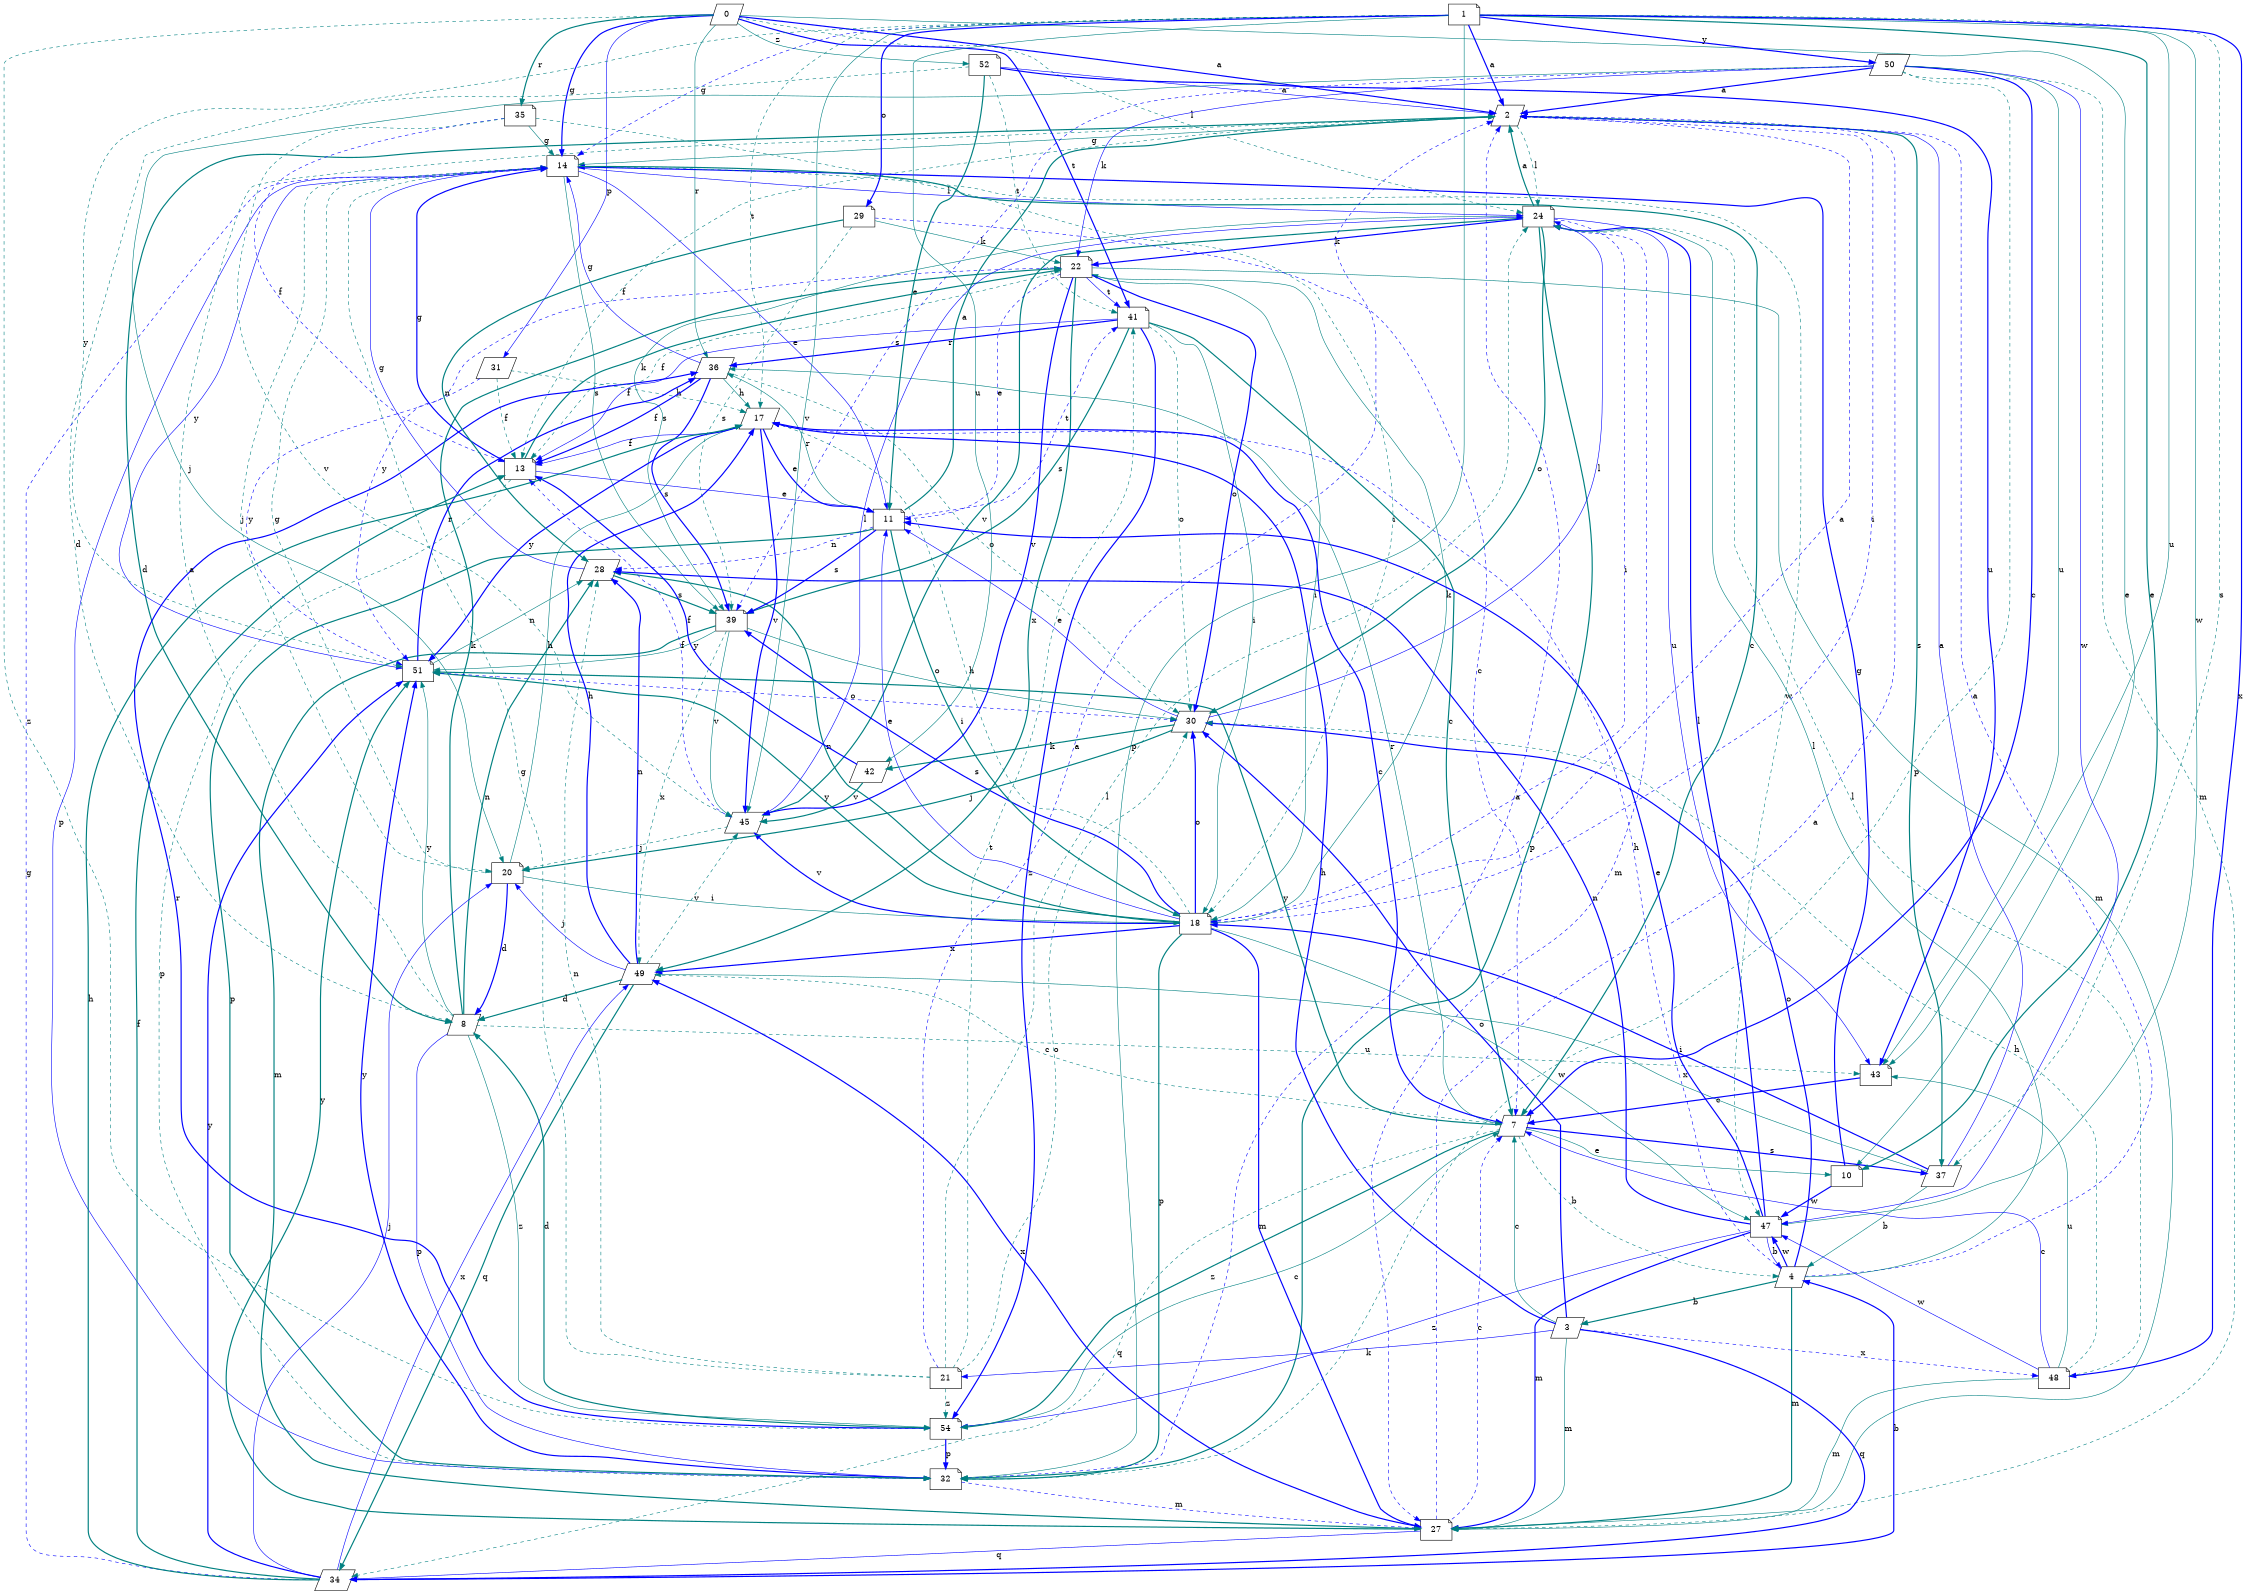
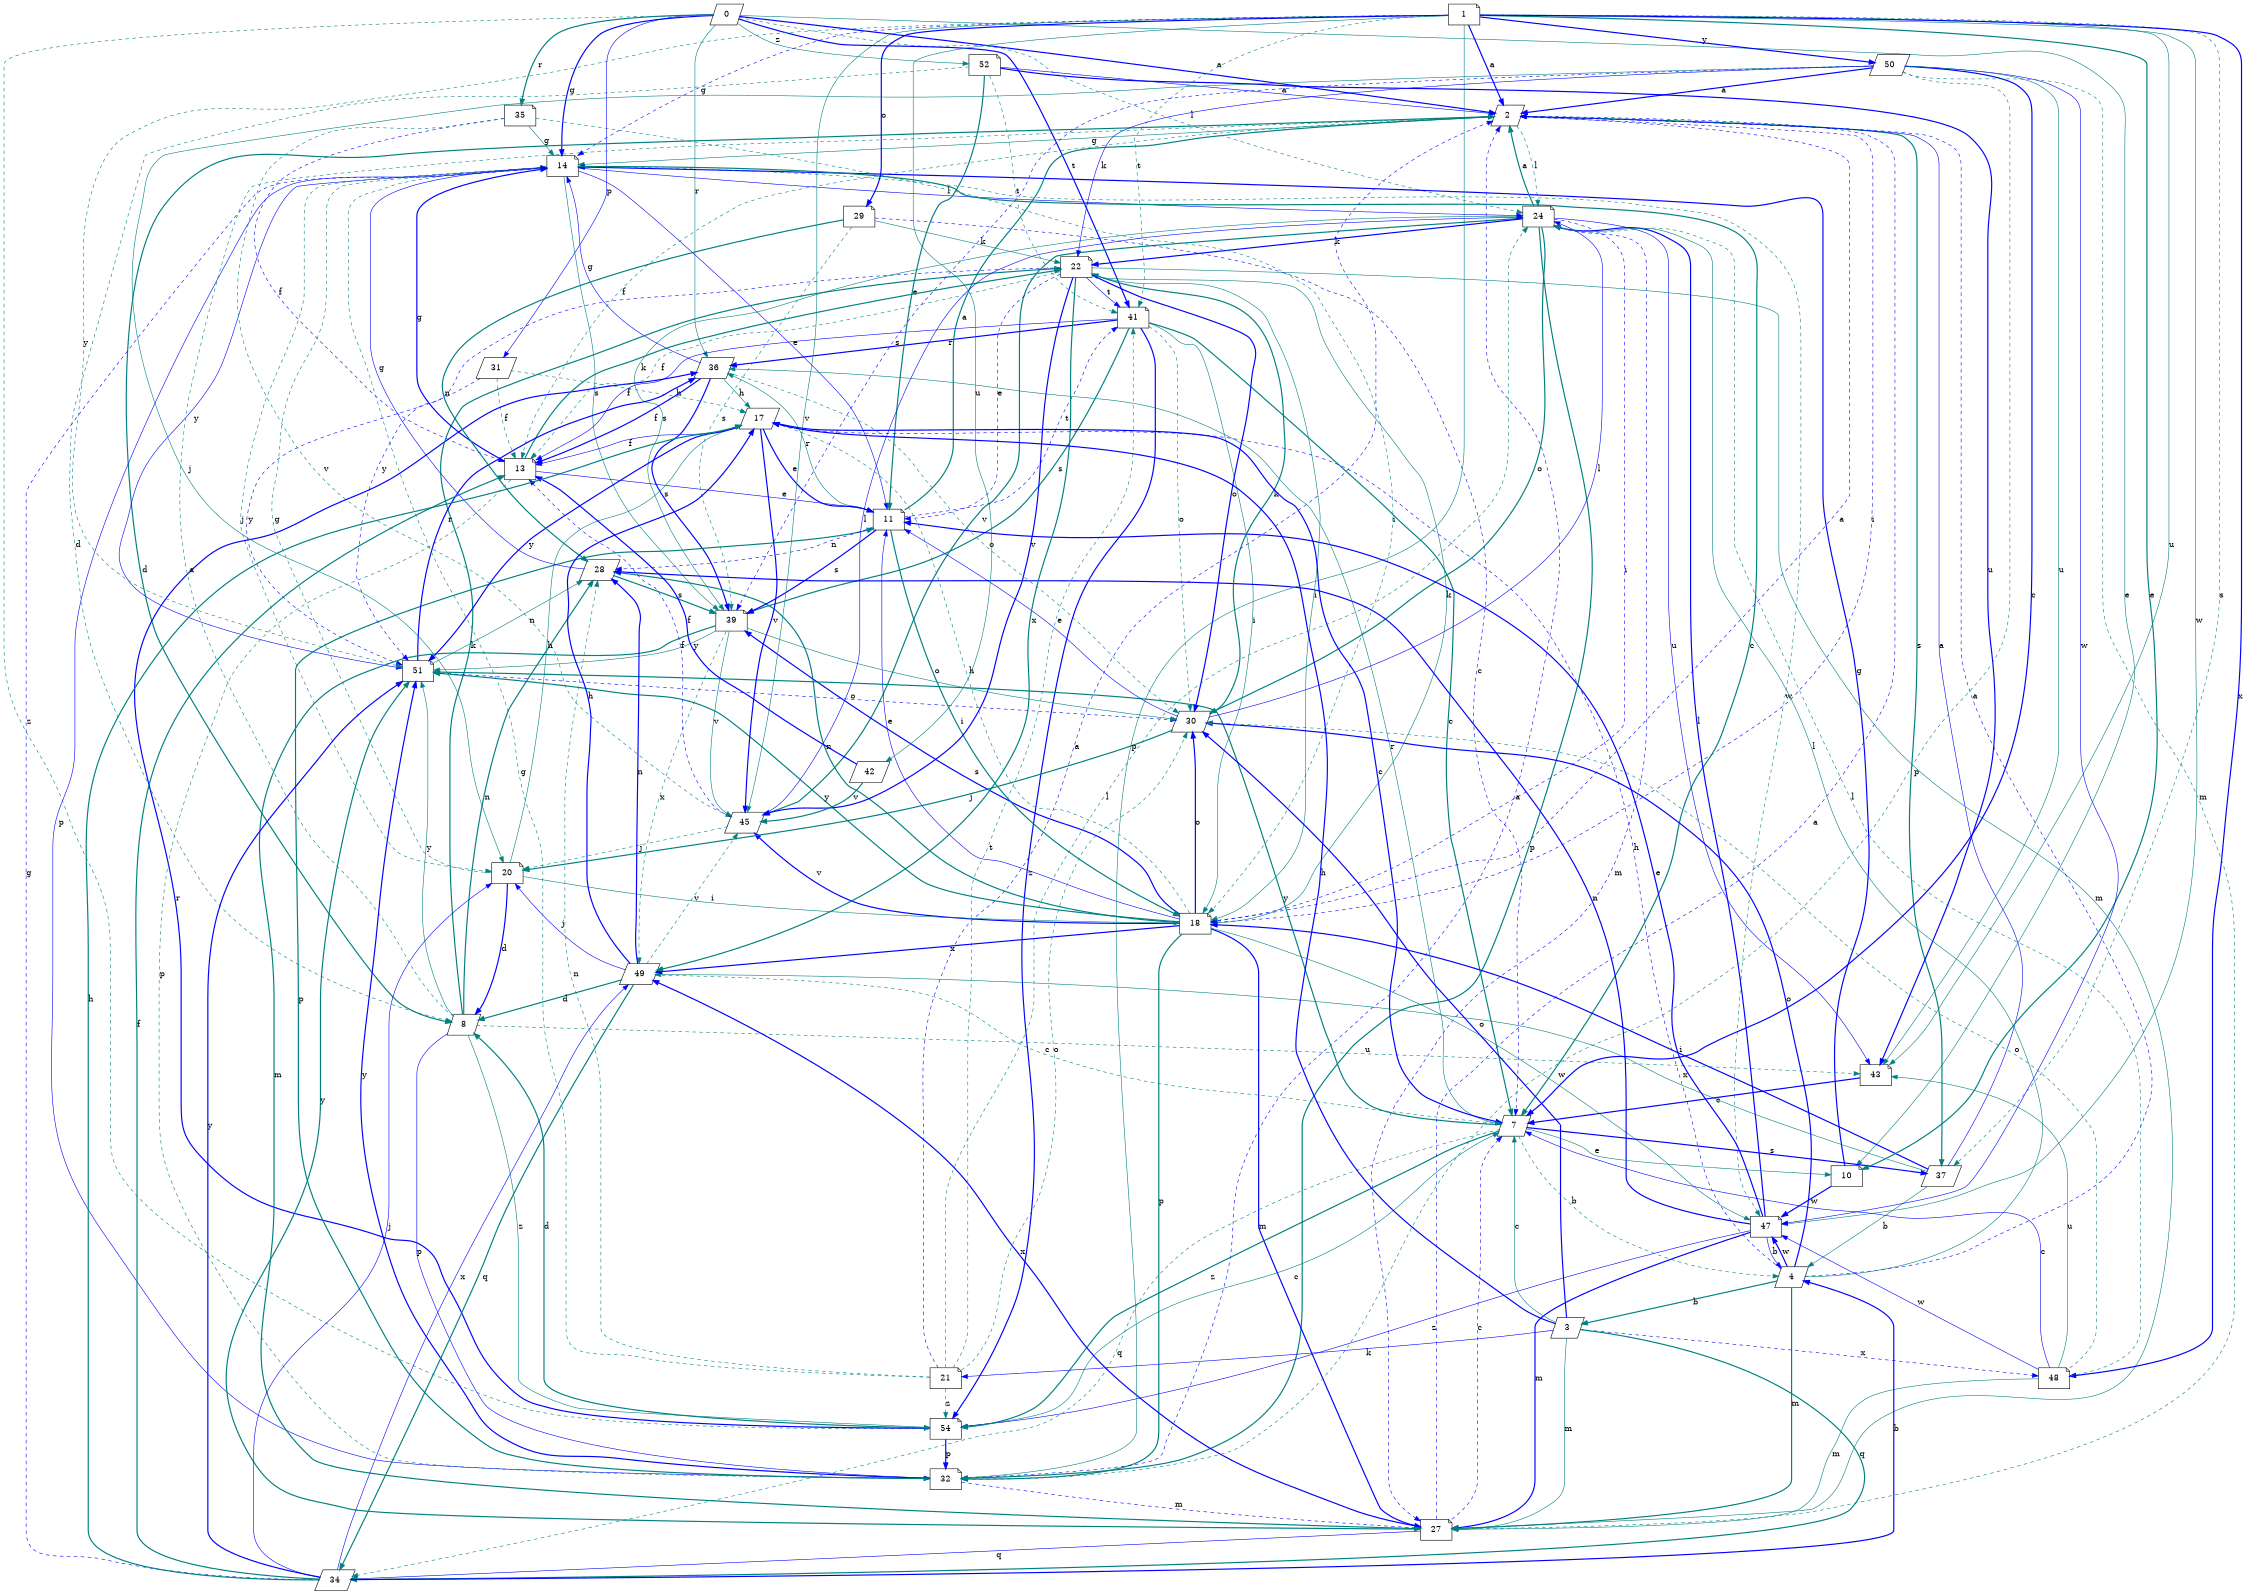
  strict digraph {
    node [shape=note]
    edge [color=teal style=bold]
    0 [shape=parallelogram]
    2 [shape=parallelogram]
    10
    14
    24
    31 [shape=parallelogram]
    35
    36 [shape=parallelogram]
    41
    52
    54
    37 [shape=parallelogram]
    8 [shape=parallelogram]
    13
    18
    47
    32
    51
    7 [shape=parallelogram]
    11
    39
    20
    43
    45 [shape=parallelogram]
    27
    30 [shape=parallelogram]
    22
    17 [shape=parallelogram]
    4 [shape=parallelogram]
    28 [shape=parallelogram]
    1
    29
    42 [shape=parallelogram]
    48
    50 [shape=parallelogram]
    49 [shape=parallelogram]
    3 [shape=parallelogram]
    21
    34 [shape=parallelogram]
    0 -> 2 [color=blue label=a]
    0 -> 10 [label=e style=solid]
    0 -> 14 [color=blue label=g]
    0 -> 24 [label=l style=dashed]
    0 -> 31 [color=blue label=p style=solid]
    0 -> 35 [label=r]
    0 -> 36 [label=r style=solid]
    0 -> 41 [color=blue label=t]
    0 -> 52 [label=z style=solid]
    0 -> 54 [label=z style=dashed]
    2 -> 14 [label=g style=solid]
    2 -> 24 [label=l style=dashed]
    2 -> 37 [label=s]
    2 -> 8 [label=d]
    2 -> 13 [label=f style=dashed]
    2 -> 18 [color=blue label=i style=dashed]
    10 -> 14 [color=blue label=g]
    10 -> 47 [color=blue label=w]
    14 -> 24 [color=blue label=l style=solid]
    14 -> 47 [label=w style=dashed]
    14 -> 32 [color=blue label=p style=solid]
    14 -> 51 [color=blue label=y style=solid]
    14 -> 7 [label=c]
    14 -> 11 [color=blue label=e style=solid]
    14 -> 39 [label=s style=solid]
    14 -> 20 [label=j style=dashed]
    24 -> 2 [label=a]
    24 -> 18 [color=blue label=i style=dashed]
    24 -> 32 [label=p]
    24 -> 39 [label=s style=solid]
    24 -> 43 [color=blue label=u style=solid]
    24 -> 45 [label=v]
    24 -> 27 [color=blue label=m style=dashed]
    24 -> 30 [label=o]
    24 -> 22 [color=blue label=k]
    31 -> 13 [label=f style=dashed]
    31 -> 51 [color=blue label=y style=dashed]
    31 -> 17 [label=h style=dashed]
    35 -> 14 [label=g style=solid]
    35 -> 13 [color=blue label=f style=dashed]
    35 -> 18 [label=i style=dashed]
    35 -> 45 [label=v style=dashed]
    36 -> 14 [color=blue label=g style=solid]
    36 -> 13 [color=blue label=f]
    36 -> 39 [color=blue label=s]
    36 -> 30 [label=o style=dashed]
    36 -> 17 [label=h style=solid]
    41 -> 36 [color=blue label=r]
    41 -> 54 [color=blue label=z]
    41 -> 13 [color=blue label=f style=solid]
    41 -> 18 [label=i style=solid]
    41 -> 7 [label=c]
    41 -> 39 [label=s]
    41 -> 30 [label=o style=dashed]
    52 -> 2 [color=blue label=a style=solid]
    52 -> 41 [label=t style=dashed]
    52 -> 8 [label=d style=dashed]
    52 -> 11 [label=e]
    52 -> 43 [color=blue label=u]
    54 -> 36 [color=blue label=r]
    54 -> 8 [label=d]
    54 -> 32 [color=blue label=p]
    54 -> 7 [label=c style=solid]
    37 -> 2 [color=blue label=a style=solid]
    37 -> 18 [color=blue label=i]
    37 -> 4 [label=b style=solid]
    37 -> 49 [label=x style=solid]
    8 -> 2 [label=a style=dashed]
    8 -> 54 [label=z style=solid]
    8 -> 32 [color=blue label=p style=solid]
    8 -> 51 [label=y style=solid]
    8 -> 43 [label=u style=dashed]
    8 -> 22 [label=k]
    8 -> 28 [label=n]
    13 -> 14 [color=blue label=g]
    13 -> 32 [label=p style=dashed]
    13 -> 11 [color=blue label=e style=solid]
    13 -> 22 [label=k]
    18 -> 2 [color=blue label=a style=dashed]
    18 -> 47 [label=w style=solid]
    18 -> 32 [label=p]
    18 -> 51 [label=y]
    18 -> 11 [color=blue label=e style=solid]
    18 -> 39 [color=blue label=s]
    18 -> 45 [color=blue label=v]
    18 -> 27 [color=blue label=m]
    18 -> 30 [color=blue label=o]
    18 -> 22 [label=k style=solid]
    18 -> 17 [label=h style=dashed]
    18 -> 28 [label=n]
    18 -> 49 [color=blue label=x]
    47 -> 24 [color=blue label=l]
    47 -> 54 [color=blue label=z style=solid]
    47 -> 11 [color=blue label=e]
    47 -> 27 [color=blue label=m]
    47 -> 4 [color=blue label=b style=solid]
    47 -> 28 [color=blue label=n]
    32 -> 2 [color=blue label=a style=dashed]
    32 -> 51 [color=blue label=y]
    32 -> 27 [color=blue label=m style=dashed]
    51 -> 36 [color=blue label=r]
    51 -> 30 [color=blue label=o style=dashed]
    51 -> 28 [label=n style=solid]
    7 -> 10 [label=e style=solid]
    7 -> 36 [label=r style=solid]
    7 -> 54 [label=z]
    7 -> 37 [color=blue label=s]
    7 -> 51 [label=y]
    7 -> 4 [label=b style=dashed]
    7 -> 34 [label=q style=dashed]
    11 -> 2 [label=a]
    11 -> 36 [label=r style=solid]
    11 -> 41 [color=blue label=t style=dashed]
    11 -> 18 [label=i]
-   11 -> 32 [label=p]
+   32 -> 11 [label=p]
    11 -> 39 [color=blue label=s]
    11 -> 28 [color=blue label=n style=dashed]
    39 -> 51 [label=y style=solid]
    39 -> 45 [label=v style=solid]
    39 -> 27 [label=m]
    39 -> 30 [label=o style=solid]
    39 -> 49 [label=x style=dashed]
    20 -> 14 [label=g style=dashed]
    20 -> 8 [color=blue label=d]
    20 -> 18 [label=i style=solid]
    20 -> 17 [label=h style=solid]
    43 -> 7 [color=blue label=c]
    45 -> 24 [color=blue label=l style=solid]
    45 -> 13 [color=blue label=f style=dashed]
    45 -> 20 [label=j style=dashed]
    27 -> 2 [color=blue label=a style=dashed]
    27 -> 51 [label=y]
    27 -> 7 [color=blue label=c style=dashed]
    27 -> 49 [color=blue label=x]
    27 -> 34 [color=blue label=q style=solid]
    30 -> 24 [color=blue label=l style=solid]
    30 -> 11 [color=blue label=e style=solid]
    30 -> 20 [label=j]
-   30 -> 42 [label=k]
+   30 -> 22 [label=k]
    22 -> 41 [color=blue label=t style=solid]
    22 -> 13 [label=f style=dashed]
    22 -> 18 [label=i style=solid]
    22 -> 51 [color=blue label=y style=dashed]
    22 -> 11 [color=blue label=e style=dashed]
    22 -> 45 [color=blue label=v]
    22 -> 27 [label=m style=solid]
    22 -> 30 [color=blue label=o]
    22 -> 49 [label=x]
    17 -> 13 [color=blue label=f style=solid]
    17 -> 51 [color=blue label=y]
    17 -> 7 [color=blue label=c]
    17 -> 11 [color=blue label=e]
    17 -> 45 [color=blue label=v]
    4 -> 2 [color=blue label=a style=dashed]
    4 -> 24 [label=l style=solid]
    4 -> 47 [color=blue label=w]
    4 -> 27 [label=m]
    4 -> 30 [color=blue label=o]
    4 -> 17 [color=blue label=h style=dashed]
    4 -> 3 [label=b]
    28 -> 14 [color=blue label=g style=solid]
    28 -> 39 [label=s]
    1 -> 2 [color=blue label=a]
    1 -> 10 [label=e]
    1 -> 14 [color=blue label=g style=dashed]
-   1 -> 17 [label=t style=dashed]
+   1 -> 41 [label=t style=dashed]
    1 -> 37 [label=s style=dashed]
    1 -> 47 [label=w style=solid]
    1 -> 32 [label=p style=solid]
    1 -> 51 [label=y style=dashed]
    1 -> 43 [label=u style=solid]
    1 -> 45 [label=v style=solid]
    1 -> 29 [color=blue label=o]
    1 -> 42 [label=u style=solid]
    1 -> 48 [color=blue label=x]
    1 -> 50 [color=blue label=y]
    29 -> 7 [color=blue label=c style=dashed]
    29 -> 39 [label=s style=dashed]
    29 -> 22 [label=k style=solid]
    29 -> 28 [label=n]
    42 -> 13 [color=blue label=f]
    42 -> 45 [label=v]
    48 -> 24 [label=l style=dashed]
    48 -> 47 [color=blue label=w style=solid]
    48 -> 7 [color=blue label=c style=solid]
    48 -> 43 [label=u style=solid]
    48 -> 27 [label=m style=solid]
-   48 -> 30 [label=h style=dashed]
+   48 -> 30 [label=o style=dashed]
    50 -> 2 [color=blue label=a]
    50 -> 47 [color=blue label=w style=solid]
    50 -> 32 [label=p style=dashed]
    50 -> 7 [color=blue label=c]
    50 -> 39 [color=blue label=s style=dashed]
    50 -> 20 [label=j style=solid]
    50 -> 43 [label=u style=solid]
    50 -> 27 [label=m style=dashed]
    50 -> 22 [color=blue label=k style=solid]
    49 -> 8 [label=d]
    49 -> 7 [label=c style=dashed]
    49 -> 20 [color=blue label=j style=solid]
    49 -> 45 [label=v style=dashed]
    49 -> 17 [color=blue label=h]
    49 -> 28 [color=blue label=n]
    49 -> 34 [label=q]
    3 -> 7 [label=c style=solid]
    3 -> 27 [label=m style=solid]
    3 -> 30 [color=blue label=o]
    3 -> 17 [color=blue label=h]
    3 -> 48 [color=blue label=x style=dashed]
    3 -> 21 [color=blue label=k style=solid]
-   3 -> 34 [color=blue label=q]
+   3 -> 34 [label=q]
    21 -> 2 [color=blue label=a style=dashed]
    21 -> 14 [label=g style=dashed]
    21 -> 24 [label=l style=dashed]
    21 -> 41 [label=t style=dashed]
    21 -> 54 [label=z style=dashed]
    21 -> 30 [label=o style=dashed]
    21 -> 28 [label=n style=dashed]
    34 -> 14 [color=blue label=g style=dashed]
    34 -> 13 [label=f]
    34 -> 51 [color=blue label=y]
    34 -> 20 [color=blue label=j style=solid]
    34 -> 17 [label=h]
    34 -> 4 [color=blue label=b]
    34 -> 49 [color=blue label=x style=solid]
  }
